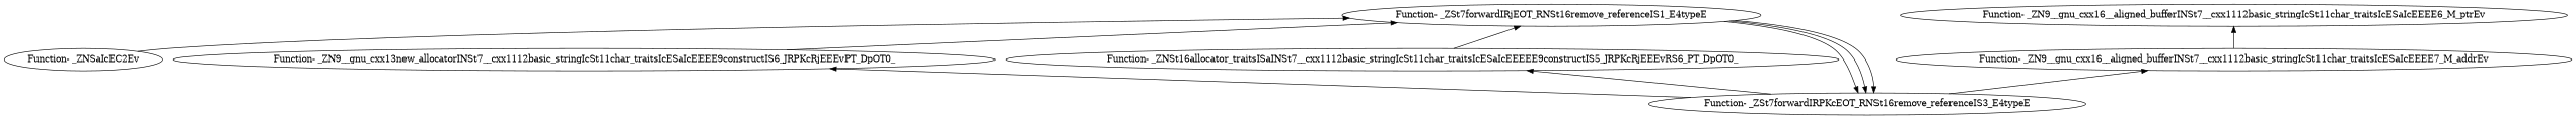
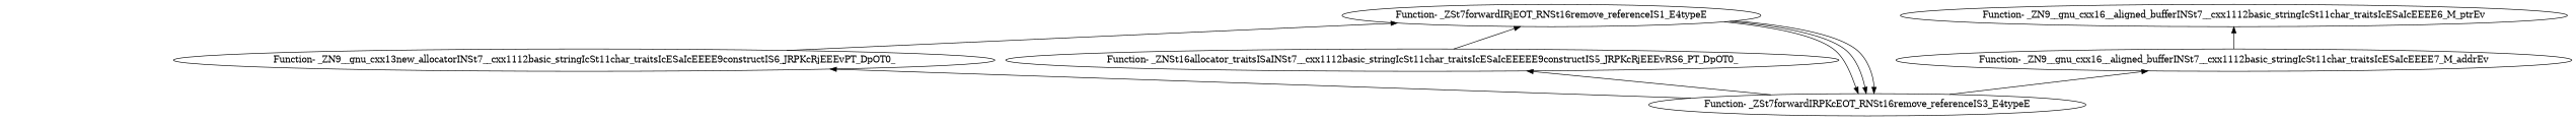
  digraph {
    edge [dir=back]
    "Function- _ZSt7forwardIRjEOT_RNSt16remove_referenceIS1_E4typeE"
-   "Function- _ZNSaIcEC2Ev"
    "Function- _ZN9__gnu_cxx13new_allocatorINSt7__cxx1112basic_stringIcSt11char_traitsIcESaIcEEEE9constructIS6_JRPKcRjEEEvPT_DpOT0_"
    "Function- _ZNSt16allocator_traitsISaINSt7__cxx1112basic_stringIcSt11char_traitsIcESaIcEEEEE9constructIS5_JRPKcRjEEEvRS6_PT_DpOT0_"
    "Function- _ZSt7forwardIRPKcEOT_RNSt16remove_referenceIS3_E4typeE"
    "Function- _ZN9__gnu_cxx16__aligned_bufferINSt7__cxx1112basic_stringIcSt11char_traitsIcESaIcEEEE7_M_addrEv"
    "Function- _ZN9__gnu_cxx16__aligned_bufferINSt7__cxx1112basic_stringIcSt11char_traitsIcESaIcEEEE6_M_ptrEv"
-   "Function- _ZSt7forwardIRjEOT_RNSt16remove_referenceIS1_E4typeE" -> "Function- _ZNSaIcEC2Ev"
    "Function- _ZSt7forwardIRjEOT_RNSt16remove_referenceIS1_E4typeE" -> "Function- _ZN9__gnu_cxx13new_allocatorINSt7__cxx1112basic_stringIcSt11char_traitsIcESaIcEEEE9constructIS6_JRPKcRjEEEvPT_DpOT0_"
    "Function- _ZSt7forwardIRjEOT_RNSt16remove_referenceIS1_E4typeE" -> "Function- _ZNSt16allocator_traitsISaINSt7__cxx1112basic_stringIcSt11char_traitsIcESaIcEEEEE9constructIS5_JRPKcRjEEEvRS6_PT_DpOT0_"
    "Function- _ZN9__gnu_cxx13new_allocatorINSt7__cxx1112basic_stringIcSt11char_traitsIcESaIcEEEE9constructIS6_JRPKcRjEEEvPT_DpOT0_" -> "Function- _ZSt7forwardIRPKcEOT_RNSt16remove_referenceIS3_E4typeE"
    "Function- _ZNSt16allocator_traitsISaINSt7__cxx1112basic_stringIcSt11char_traitsIcESaIcEEEEE9constructIS5_JRPKcRjEEEvRS6_PT_DpOT0_" -> "Function- _ZSt7forwardIRPKcEOT_RNSt16remove_referenceIS3_E4typeE"
    "Function- _ZSt7forwardIRPKcEOT_RNSt16remove_referenceIS3_E4typeE" -> "Function- _ZSt7forwardIRjEOT_RNSt16remove_referenceIS1_E4typeE"
    "Function- _ZSt7forwardIRPKcEOT_RNSt16remove_referenceIS3_E4typeE" -> "Function- _ZSt7forwardIRjEOT_RNSt16remove_referenceIS1_E4typeE"
    "Function- _ZSt7forwardIRPKcEOT_RNSt16remove_referenceIS3_E4typeE" -> "Function- _ZSt7forwardIRjEOT_RNSt16remove_referenceIS1_E4typeE"
    "Function- _ZN9__gnu_cxx16__aligned_bufferINSt7__cxx1112basic_stringIcSt11char_traitsIcESaIcEEEE7_M_addrEv" -> "Function- _ZSt7forwardIRPKcEOT_RNSt16remove_referenceIS3_E4typeE"
    "Function- _ZN9__gnu_cxx16__aligned_bufferINSt7__cxx1112basic_stringIcSt11char_traitsIcESaIcEEEE6_M_ptrEv" -> "Function- _ZN9__gnu_cxx16__aligned_bufferINSt7__cxx1112basic_stringIcSt11char_traitsIcESaIcEEEE7_M_addrEv"
  }
